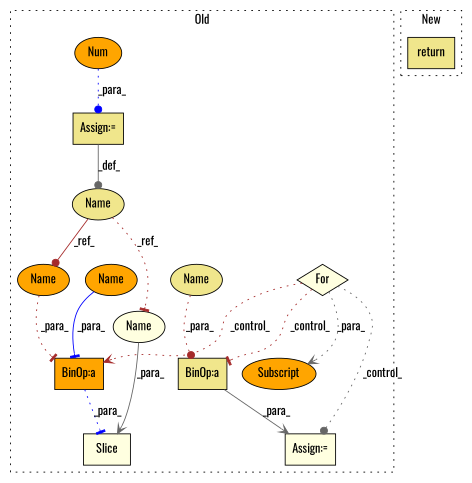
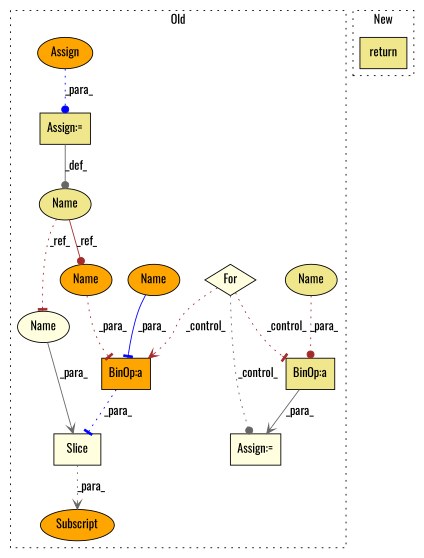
  digraph {
    fontname=Oswald
    node [a=87 fillcolor=orange fontname=Oswald l=6 s=12314 shape=ellipse style=filled]
    edge [arrowhead=tee color=brown fontname=Oswald style=dotted]
    n1 [a=80 fillcolor=lightyellow l=24 label=Slice shape=box]
    n2 [a=63 l="39,0" label=Subscript s="12300,0"]
    n3 [a=82 l=3 label="BinOp:a" s=12329 shape=box]
    n4 [fillcolor=khaki label=Name s=12213]
    n5 [a=107 fillcolor=lightyellow l="4,14" label=For s="12252,12278" shape=diamond]
    n6 [a=68 fillcolor=lightyellow l=3 label="Assign:=" s=12398 shape=box]
    n7 [a=82 fillcolor=khaki l=3 label="BinOp:a" s=12435 shape=box]
    n8 [a=68 fillcolor=khaki l=3 label="Assign:=" s=12219 shape=box]
-   n9 [a=76 l=1 label=Num s=12222]
+   n9 [a=76 l=1 label=Assign s=12222]
    n10 [label=Name s=12332]
    n11 [fillcolor=khaki label=Name s=12438]
    n12 [label=Name s=12323]
    n13 [fillcolor=lightyellow label=Name]
    n14 [a=93 fillcolor=khaki l=7 label=return s=11989 shape=box]
    subgraph cluster_1 {
      label=Old
      style=dotted
      n1
      n2
      n3
      n4
      n5
      n6
      n7
      n8
      n9
      n10
      n11
      n12
      n13
    }
    subgraph cluster_2 {
      label=New
      style=dotted
      n14
    }
-   n5 -> n2 [arrowhead=vee color=gray40 label=_para_]
+   n1 -> n2 [arrowhead=vee color=gray40 label=_para_]
    n3 -> n1 [color=blue label=_para_]
    n4 -> n12 [arrowhead=dot label=_ref_ style=solid]
    n4 -> n13 [label=_ref_]
    n5 -> n3 [arrowhead=vee label=_control_]
    n5 -> n6 [arrowhead=dot color=gray40 label=_control_]
    n5 -> n7 [label=_control_]
    n7 -> n6 [arrowhead=vee color=gray40 label=_para_ style=solid]
    n8 -> n4 [arrowhead=dot color=gray40 label=_def_ style=solid]
    n9 -> n8 [arrowhead=dot color=blue label=_para_]
    n10 -> n3 [color=blue label=_para_ style=solid]
    n11 -> n7 [arrowhead=dot label=_para_]
    n12 -> n3 [label=_para_]
    n13 -> n1 [arrowhead=vee color=gray40 label=_para_ style=solid]
  }
